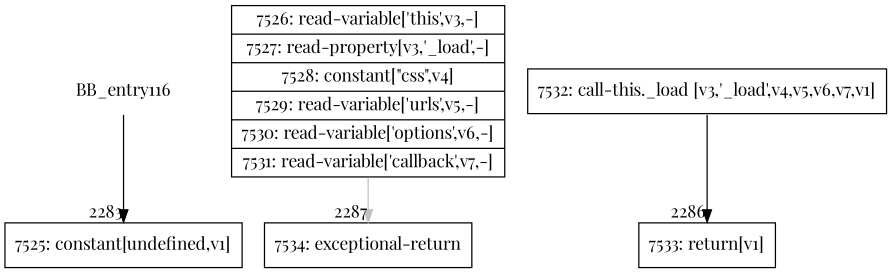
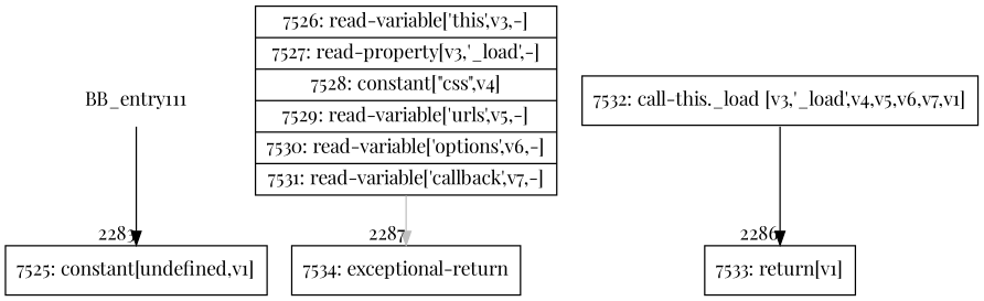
  digraph {
    fontname="Playfair Display"
    rankdir=TD
    node [fontname="Playfair Display" shape=record]
    edge [fontname="Playfair Display" headport=n tailport=s]
-   BB_entry111 [shape=none label=BB_entry116]
+   BB_entry111 [shape=none]
    n2 [label="{7525: constant[undefined,v1]}"]
    n3 [label="{7526: read-variable['this',v3,-]|7527: read-property[v3,'_load',-]|7528: constant[\"css\",v4]|7529: read-variable['urls',v5,-]|7530: read-variable['options',v6,-]|7531: read-variable['callback',v7,-]}"]
    n4 [label="{7534: exceptional-return}"]
    n5 [label="{7532: call-this._load [v3,'_load',v4,v5,v6,v7,v1]}"]
    n6 [label="{7533: return[v1]}"]
    BB_entry111 -> n2 [headlabel="    2283"]
    n3 -> n4 [color=gray headlabel="      2287"]
    n5 -> n6 [headlabel="      2286"]
  }
